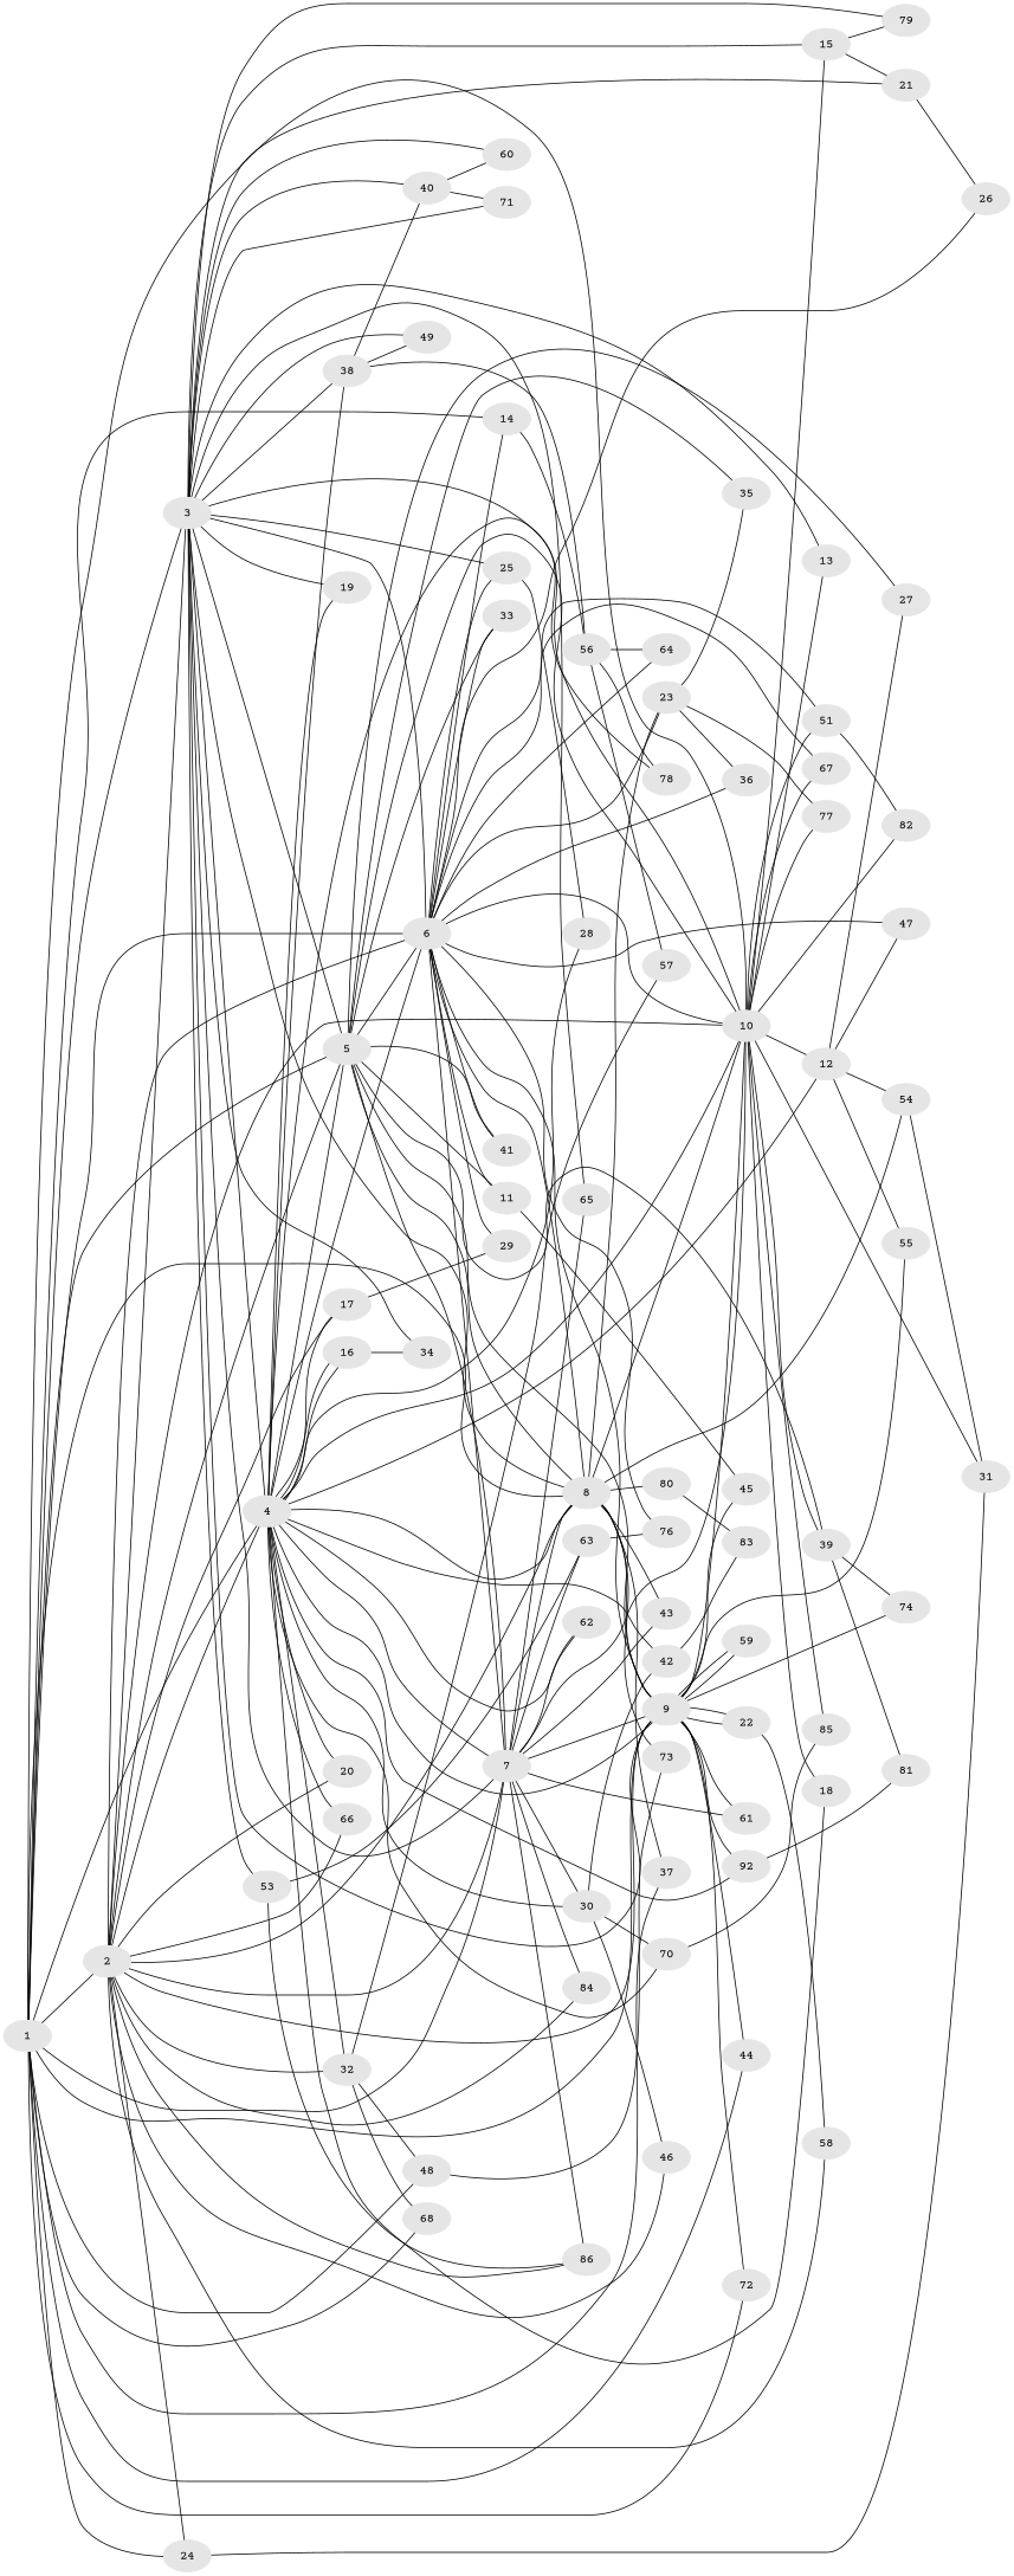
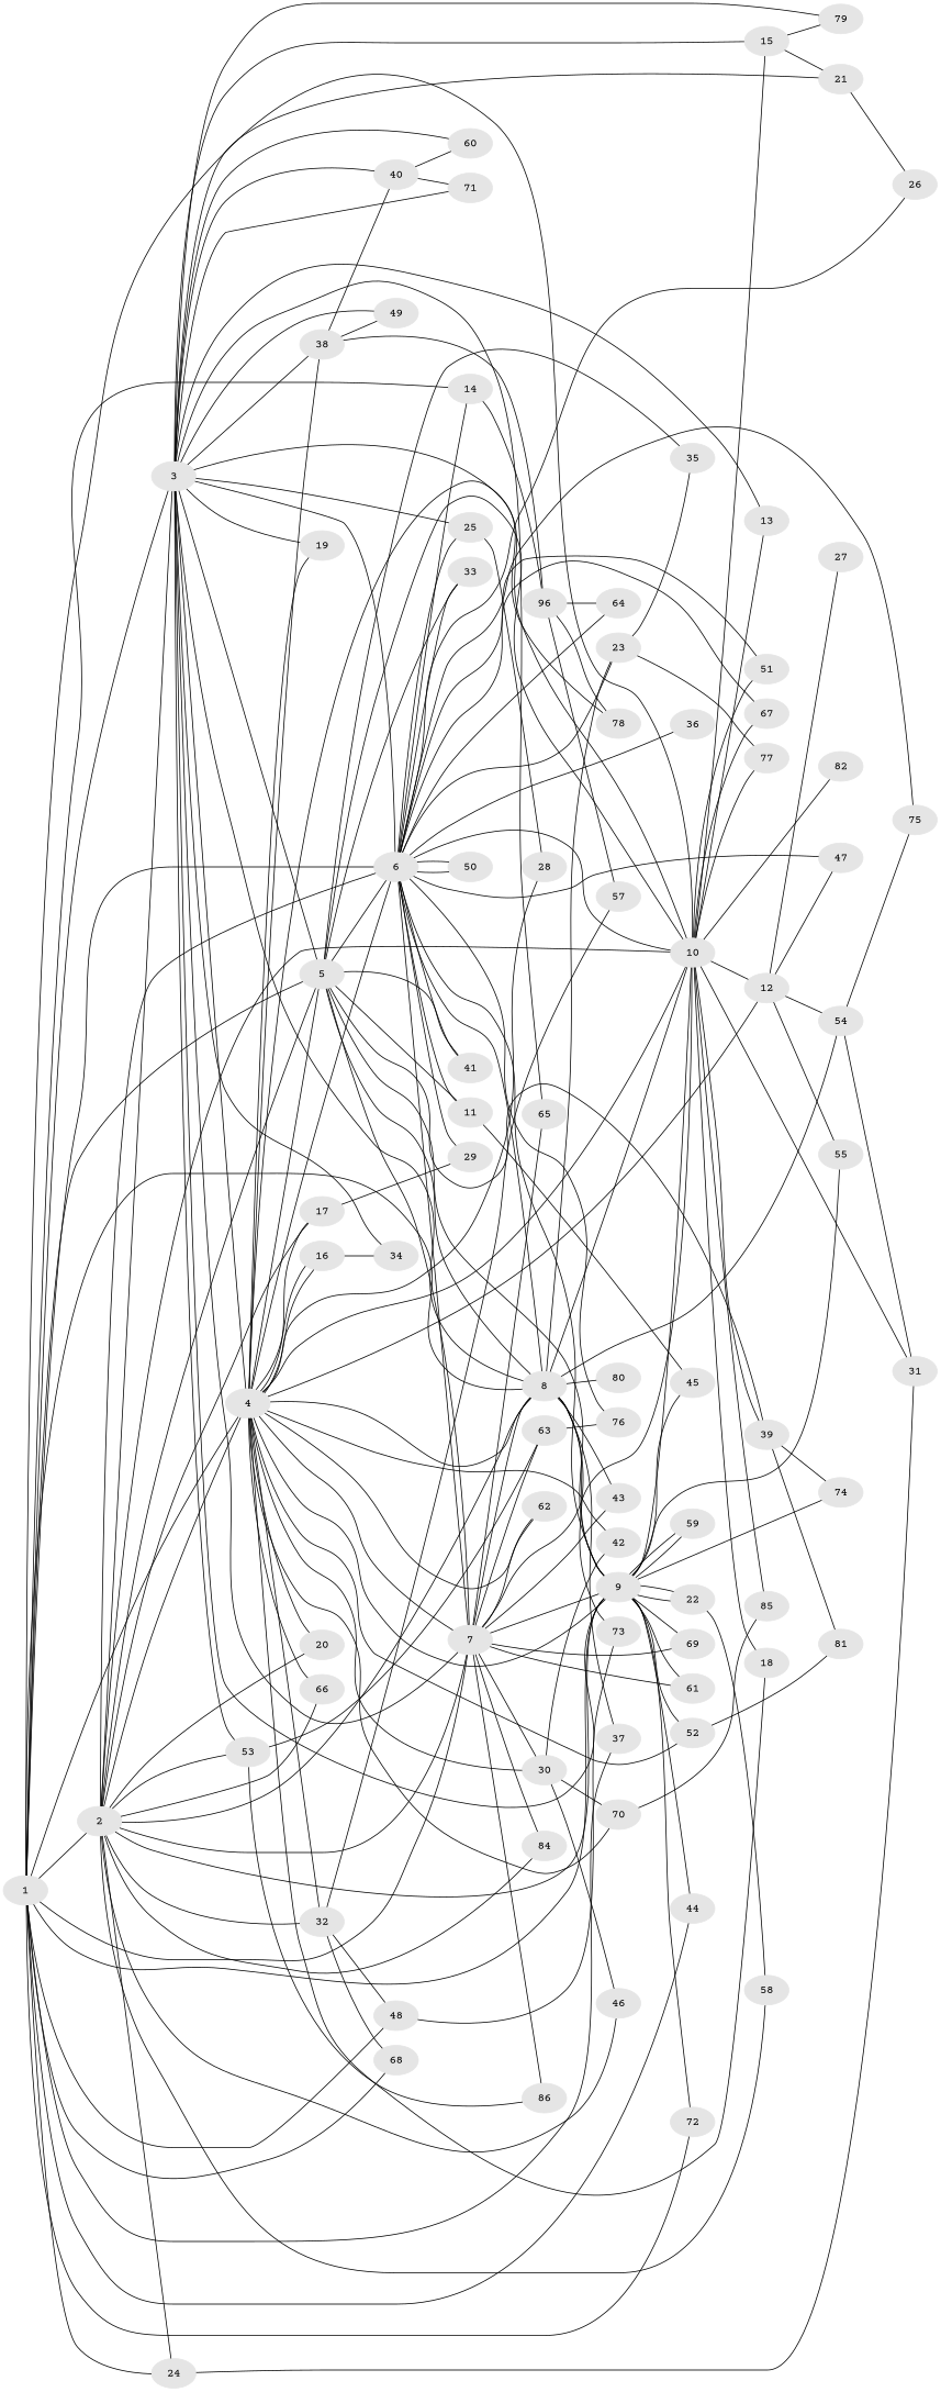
  graph {
    fontname="Courier Prime"
    rankdir=LR
    node [color=gray90 fontname="Courier Prime" style=filled]
    edge [fontname="Courier Prime"]
    1
    2
    3
    4
    5
    6
    7
    8
    9
    10
    14
    24
    37
    44
    48
    68
    72
    17
    20
    32
    46
    53
    58
    66
    84
    13
    15
    19
    21
    25
    34
    38
    40
    49
    60
    65
    71
    79
    12
    16
    18
    28
    30
    42
-   52 [label=92]
+   52
    62
    70
    78
    11
    27
    33
    35
    39
    41
    23
    26
    29
    36
    47
+   50
    51
    64
    67
+   75
    76
    43
    61
    63
+   69
    86
    54
    73
    80
    22
    45
    55
    59
    74
    31
    77
    82
    85
-   56
+   56 [label=96]
    57
-   83
    81
    1 -- 2
    1 -- 3
    1 -- 4
    1 -- 5
    1 -- 6
    1 -- 7
    1 -- 8
    1 -- 9
    1 -- 10
    1 -- 14
    1 -- 24
    1 -- 37
    1 -- 44
    1 -- 48
    1 -- 68
    1 -- 72
    2 -- 3
    2 -- 4
    2 -- 5
    2 -- 6
    2 -- 7
    2 -- 8
    2 -- 9
    2 -- 10
    2 -- 24
    2 -- 17
    2 -- 20
    2 -- 32
    2 -- 46
-   2 -- 86
+   2 -- 53
    2 -- 58
    2 -- 66
    2 -- 84
    3 -- 4
    3 -- 5
    3 -- 6
    3 -- 7
    3 -- 8
    3 -- 9
    3 -- 10
    3 -- 53
    3 -- 13
    3 -- 15
    3 -- 19
    3 -- 21
    3 -- 25
    3 -- 34
    3 -- 38
    3 -- 40
    3 -- 49
    3 -- 60
    3 -- 65
    3 -- 71
    3 -- 79
    4 -- 5
    4 -- 6
    4 -- 7
    4 -- 8
    4 -- 9
    4 -- 10
    4 -- 17
    4 -- 20
    4 -- 32
    4 -- 66
    4 -- 19
    4 -- 38
    4 -- 12
    4 -- 16
    4 -- 16
    4 -- 18
    4 -- 28
    4 -- 30
    4 -- 42
    4 -- 52
    4 -- 62
    4 -- 70
    4 -- 78
    5 -- 6
    5 -- 7
    5 -- 8
    5 -- 9
    5 -- 10
    5 -- 11
-   5 -- 27
    5 -- 33
    5 -- 35
    5 -- 39
    5 -- 41
    6 -- 7
    6 -- 8
    6 -- 9
    6 -- 10
    6 -- 14
    6 -- 25
    6 -- 11
    6 -- 33
    6 -- 41
    6 -- 23
    6 -- 26
    6 -- 29
    6 -- 36
    6 -- 47
+   6 -- 50
+   6 -- 50
    6 -- 51
    6 -- 64
    6 -- 67
+   6 -- 75
    6 -- 76
    7 -- 8
    7 -- 9
    7 -- 10
    7 -- 84
    7 -- 65
    7 -- 30
    7 -- 62
    7 -- 43
    7 -- 61
    7 -- 63
+   7 -- 69
    7 -- 86
    8 -- 9
    8 -- 10
    8 -- 37
    8 -- 23
    8 -- 43
    8 -- 54
    8 -- 73
    8 -- 80
    9 -- 10
    9 -- 44
    9 -- 72
    9 -- 52
    9 -- 61
+   9 -- 69
    9 -- 22
    9 -- 22
    9 -- 45
    9 -- 55
    9 -- 59
    9 -- 59
    9 -- 74
    10 -- 13
    10 -- 15
    10 -- 12
    10 -- 18
    10 -- 39
    10 -- 51
    10 -- 67
    10 -- 31
    10 -- 77
    10 -- 82
    10 -- 85
    14 -- 56
    24 -- 31
    48 -- 73
    17 -- 29
    32 -- 48
    32 -- 68
    32 -- 57
    53 -- 63
    53 -- 86
    15 -- 21
    15 -- 79
    21 -- 26
    25 -- 28
    38 -- 40
    38 -- 49
    38 -- 56
    40 -- 60
    40 -- 71
    12 -- 27
    12 -- 47
    12 -- 54
    12 -- 55
    16 -- 34
    30 -- 46
    30 -- 42
    30 -- 70
-   42 -- 83
    52 -- 81
    70 -- 85
    11 -- 45
    39 -- 74
    39 -- 81
    23 -- 35
-   23 -- 36
    23 -- 77
-   51 -- 82
    63 -- 76
+   54 -- 75
    54 -- 31
-   80 -- 83
    22 -- 58
    56 -- 78
    56 -- 64
    56 -- 57
  }
